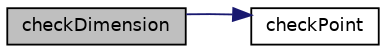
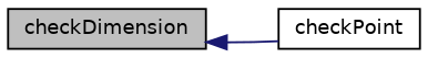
  digraph {
    rankdir=LR
    node [color=black fontname=Helvetica fontsize=10 shape=record style=filled]
    n1 [fillcolor=grey75 fontcolor=black height=0.2 label=checkDimension width=0.4]
    n2 [fillcolor=white height=0.2 label=checkPoint width=0.4]
-   n2 -> n1 [color=midnightblue dir=back fontname=Helvetica fontsize=10 labelfontname=Helvetica labelfontsize=10 style=solid]
+   n1 -> n2 [color=midnightblue dir=back fontname=Helvetica fontsize=10 labelfontname=Helvetica labelfontsize=10 style=solid]
  }
